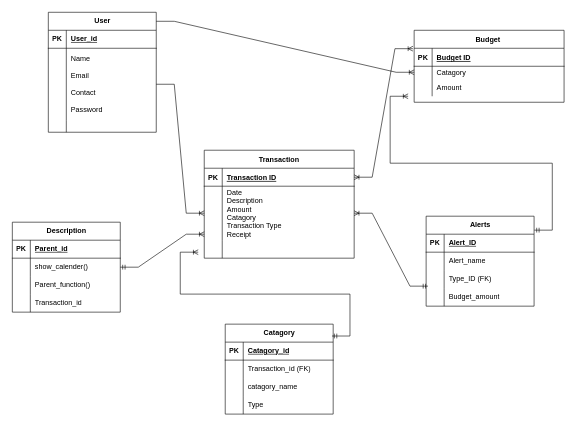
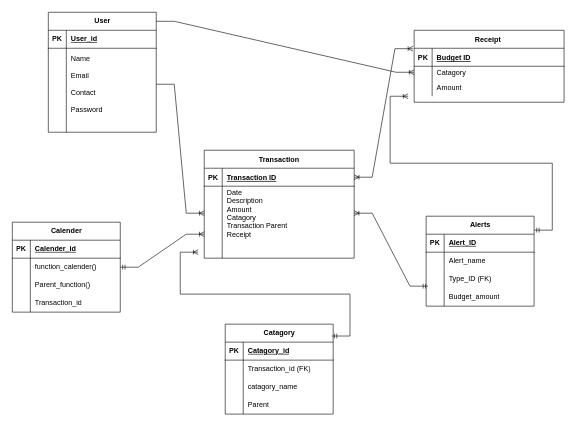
  <mxCell id="0" />
  <mxCell id="1" parent="0" />
  <mxCell id="2" value="Transaction" style="shape=table;startSize=30;container=1;collapsible=1;childLayout=tableLayout;fixedRows=1;rowLines=0;fontStyle=1;align=center;resizeLast=1;" parent="1" vertex="1"><mxGeometry x="340" y="250" width="250" height="180" as="geometry" /></mxCell>
  <mxCell id="3" value="" style="shape=partialRectangle;collapsible=0;dropTarget=0;pointerEvents=0;fillColor=none;points=[[0,0.5],[1,0.5]];portConstraint=eastwest;top=0;left=0;right=0;bottom=1;" parent="2" vertex="1"><mxGeometry y="30" width="250" height="30" as="geometry" /></mxCell>
  <mxCell id="4" value="PK" style="shape=partialRectangle;overflow=hidden;connectable=0;fillColor=none;top=0;left=0;bottom=0;right=0;fontStyle=1;" parent="3" vertex="1"><mxGeometry width="30" height="30" as="geometry"><mxRectangle width="30" height="30" as="alternateBounds" /></mxGeometry></mxCell>
  <mxCell id="5" value="Transaction ID" style="shape=partialRectangle;overflow=hidden;connectable=0;fillColor=none;top=0;left=0;bottom=0;right=0;align=left;spacingLeft=6;fontStyle=5;" parent="3" vertex="1"><mxGeometry x="30" width="220" height="30" as="geometry"><mxRectangle width="220" height="30" as="alternateBounds" /></mxGeometry></mxCell>
  <mxCell id="6" value="" style="shape=partialRectangle;collapsible=0;dropTarget=0;pointerEvents=0;fillColor=none;points=[[0,0.5],[1,0.5]];portConstraint=eastwest;top=0;left=0;right=0;bottom=0;" parent="2" vertex="1"><mxGeometry y="60" width="250" height="90" as="geometry" /></mxCell>
  <mxCell id="7" value="" style="shape=partialRectangle;overflow=hidden;connectable=0;fillColor=none;top=0;left=0;bottom=0;right=0;" parent="6" vertex="1"><mxGeometry width="30" height="90" as="geometry"><mxRectangle width="30" height="90" as="alternateBounds" /></mxGeometry></mxCell>
- <mxCell id="8" value="Date&#10;Description&#10;Amount&#10;Catagory&#10;Transaction Type&#10;Receipt" style="shape=partialRectangle;overflow=hidden;connectable=0;fillColor=none;top=0;left=0;bottom=0;right=0;align=left;spacingLeft=6;" parent="6" vertex="1"><mxGeometry x="30" width="220" height="90" as="geometry"><mxRectangle width="220" height="90" as="alternateBounds" /></mxGeometry></mxCell>
+ <mxCell id="8" value="Date&#10;Description&#10;Amount&#10;Catagory&#10;Transaction Parent&#10;Receipt" style="shape=partialRectangle;overflow=hidden;connectable=0;fillColor=none;top=0;left=0;bottom=0;right=0;align=left;spacingLeft=6;" parent="6" vertex="1"><mxGeometry x="30" width="220" height="90" as="geometry"><mxRectangle width="220" height="90" as="alternateBounds" /></mxGeometry></mxCell>
  <mxCell id="9" value="" style="shape=partialRectangle;collapsible=0;dropTarget=0;pointerEvents=0;fillColor=none;points=[[0,0.5],[1,0.5]];portConstraint=eastwest;top=0;left=0;right=0;bottom=0;" parent="2" vertex="1"><mxGeometry y="150" width="250" height="30" as="geometry" /></mxCell>
  <mxCell id="10" value="" style="shape=partialRectangle;overflow=hidden;connectable=0;fillColor=none;top=0;left=0;bottom=0;right=0;" parent="9" vertex="1"><mxGeometry width="30" height="30" as="geometry"><mxRectangle width="30" height="30" as="alternateBounds" /></mxGeometry></mxCell>
  <mxCell id="11" value="" style="shape=partialRectangle;overflow=hidden;connectable=0;fillColor=none;top=0;left=0;bottom=0;right=0;align=left;spacingLeft=6;" parent="9" vertex="1"><mxGeometry x="30" width="220" height="30" as="geometry"><mxRectangle width="220" height="30" as="alternateBounds" /></mxGeometry></mxCell>
- <mxCell id="12" value="Budget " style="shape=table;startSize=30;container=1;collapsible=1;childLayout=tableLayout;fixedRows=1;rowLines=0;fontStyle=1;align=center;resizeLast=1;" parent="1" vertex="1"><mxGeometry x="690" y="50" width="250" height="120" as="geometry" /></mxCell>
+ <mxCell id="12" value="Receipt " style="shape=table;startSize=30;container=1;collapsible=1;childLayout=tableLayout;fixedRows=1;rowLines=0;fontStyle=1;align=center;resizeLast=1;" parent="1" vertex="1"><mxGeometry x="690" y="50" width="250" height="120" as="geometry" /></mxCell>
  <mxCell id="13" value="" style="shape=partialRectangle;collapsible=0;dropTarget=0;pointerEvents=0;fillColor=none;points=[[0,0.5],[1,0.5]];portConstraint=eastwest;top=0;left=0;right=0;bottom=1;" parent="12" vertex="1"><mxGeometry y="30" width="250" height="30" as="geometry" /></mxCell>
  <mxCell id="14" value="PK" style="shape=partialRectangle;overflow=hidden;connectable=0;fillColor=none;top=0;left=0;bottom=0;right=0;fontStyle=1;" parent="13" vertex="1"><mxGeometry width="30" height="30" as="geometry"><mxRectangle width="30" height="30" as="alternateBounds" /></mxGeometry></mxCell>
  <mxCell id="15" value="Budget ID" style="shape=partialRectangle;overflow=hidden;connectable=0;fillColor=none;top=0;left=0;bottom=0;right=0;align=left;spacingLeft=6;fontStyle=5;" parent="13" vertex="1"><mxGeometry x="30" width="220" height="30" as="geometry"><mxRectangle width="220" height="30" as="alternateBounds" /></mxGeometry></mxCell>
  <mxCell id="16" value="" style="shape=partialRectangle;collapsible=0;dropTarget=0;pointerEvents=0;fillColor=none;points=[[0,0.5],[1,0.5]];portConstraint=eastwest;top=0;left=0;right=0;bottom=0;" parent="12" vertex="1"><mxGeometry y="60" width="250" height="20" as="geometry" /></mxCell>
  <mxCell id="17" value="Catagory" style="shape=partialRectangle;overflow=hidden;connectable=0;fillColor=none;top=0;left=0;bottom=0;right=0;align=left;spacingLeft=6;" parent="16" vertex="1"><mxGeometry x="30" width="220" height="20" as="geometry"><mxRectangle width="220" height="20" as="alternateBounds" /></mxGeometry></mxCell>
  <mxCell id="18" value="" style="shape=partialRectangle;collapsible=0;dropTarget=0;pointerEvents=0;fillColor=none;points=[[0,0.5],[1,0.5]];portConstraint=eastwest;top=0;left=0;right=0;bottom=0;" parent="12" vertex="1"><mxGeometry y="80" width="250" height="30" as="geometry" /></mxCell>
  <mxCell id="19" value="" style="shape=partialRectangle;overflow=hidden;connectable=0;fillColor=none;top=0;left=0;bottom=0;right=0;" parent="18" vertex="1"><mxGeometry width="30" height="30" as="geometry"><mxRectangle width="30" height="30" as="alternateBounds" /></mxGeometry></mxCell>
  <mxCell id="20" value="Amount" style="shape=partialRectangle;overflow=hidden;connectable=0;fillColor=none;top=0;left=0;bottom=0;right=0;align=left;spacingLeft=6;" parent="18" vertex="1"><mxGeometry x="30" width="220" height="30" as="geometry"><mxRectangle width="220" height="30" as="alternateBounds" /></mxGeometry></mxCell>
  <mxCell id="21" value="User" style="shape=table;startSize=30;container=1;collapsible=1;childLayout=tableLayout;fixedRows=1;rowLines=0;fontStyle=1;align=center;resizeLast=1;html=1;" vertex="1" parent="1"><mxGeometry x="80" y="20" width="180" height="200" as="geometry" /></mxCell>
  <mxCell id="22" value="" style="shape=tableRow;horizontal=0;startSize=0;swimlaneHead=0;swimlaneBody=0;fillColor=none;collapsible=0;dropTarget=0;points=[[0,0.5],[1,0.5]];portConstraint=eastwest;top=0;left=0;right=0;bottom=1;" vertex="1" parent="21"><mxGeometry y="30" width="180" height="30" as="geometry" /></mxCell>
  <mxCell id="23" value="PK" style="shape=partialRectangle;connectable=0;fillColor=none;top=0;left=0;bottom=0;right=0;fontStyle=1;overflow=hidden;whiteSpace=wrap;html=1;" vertex="1" parent="22"><mxGeometry width="30" height="30" as="geometry"><mxRectangle width="30" height="30" as="alternateBounds" /></mxGeometry></mxCell>
  <mxCell id="24" value="User_id" style="shape=partialRectangle;connectable=0;fillColor=none;top=0;left=0;bottom=0;right=0;align=left;spacingLeft=6;fontStyle=5;overflow=hidden;whiteSpace=wrap;html=1;" vertex="1" parent="22"><mxGeometry x="30" width="150" height="30" as="geometry"><mxRectangle width="150" height="30" as="alternateBounds" /></mxGeometry></mxCell>
  <mxCell id="25" value="" style="shape=tableRow;horizontal=0;startSize=0;swimlaneHead=0;swimlaneBody=0;fillColor=none;collapsible=0;dropTarget=0;points=[[0,0.5],[1,0.5]];portConstraint=eastwest;top=0;left=0;right=0;bottom=0;" vertex="1" parent="21"><mxGeometry y="60" width="180" height="120" as="geometry" /></mxCell>
  <mxCell id="26" value="" style="shape=partialRectangle;connectable=0;fillColor=none;top=0;left=0;bottom=0;right=0;editable=1;overflow=hidden;whiteSpace=wrap;html=1;" vertex="1" parent="25"><mxGeometry width="30" height="120" as="geometry"><mxRectangle width="30" height="120" as="alternateBounds" /></mxGeometry></mxCell>
  <mxCell id="27" value="Name&lt;br&gt;&lt;br&gt;Email&lt;br&gt;&lt;br&gt;Contact&lt;div&gt;&lt;br&gt;Password&lt;/div&gt;" style="shape=partialRectangle;connectable=0;fillColor=none;top=0;left=0;bottom=0;right=0;align=left;spacingLeft=6;overflow=hidden;whiteSpace=wrap;html=1;" vertex="1" parent="25"><mxGeometry x="30" width="150" height="120" as="geometry"><mxRectangle width="150" height="120" as="alternateBounds" /></mxGeometry></mxCell>
  <mxCell id="28" value="" style="shape=tableRow;horizontal=0;startSize=0;swimlaneHead=0;swimlaneBody=0;fillColor=none;collapsible=0;dropTarget=0;points=[[0,0.5],[1,0.5]];portConstraint=eastwest;top=0;left=0;right=0;bottom=0;" vertex="1" parent="21"><mxGeometry y="180" width="180" height="20" as="geometry" /></mxCell>
  <mxCell id="29" value="" style="shape=partialRectangle;connectable=0;fillColor=none;top=0;left=0;bottom=0;right=0;editable=1;overflow=hidden;whiteSpace=wrap;html=1;" vertex="1" parent="28"><mxGeometry width="30" height="20" as="geometry"><mxRectangle width="30" height="20" as="alternateBounds" /></mxGeometry></mxCell>
  <mxCell id="30" value="" style="shape=partialRectangle;connectable=0;fillColor=none;top=0;left=0;bottom=0;right=0;align=left;spacingLeft=6;overflow=hidden;whiteSpace=wrap;html=1;" vertex="1" parent="28"><mxGeometry x="30" width="150" height="20" as="geometry"><mxRectangle width="150" height="20" as="alternateBounds" /></mxGeometry></mxCell>
  <mxCell id="31" value="Catagory" style="shape=table;startSize=30;container=1;collapsible=1;childLayout=tableLayout;fixedRows=1;rowLines=0;fontStyle=1;align=center;resizeLast=1;html=1;" vertex="1" parent="1"><mxGeometry x="375" y="540" width="180" height="150" as="geometry" /></mxCell>
  <mxCell id="32" value="" style="shape=tableRow;horizontal=0;startSize=0;swimlaneHead=0;swimlaneBody=0;fillColor=none;collapsible=0;dropTarget=0;points=[[0,0.5],[1,0.5]];portConstraint=eastwest;top=0;left=0;right=0;bottom=1;" vertex="1" parent="31"><mxGeometry y="30" width="180" height="30" as="geometry" /></mxCell>
  <mxCell id="33" value="PK" style="shape=partialRectangle;connectable=0;fillColor=none;top=0;left=0;bottom=0;right=0;fontStyle=1;overflow=hidden;whiteSpace=wrap;html=1;" vertex="1" parent="32"><mxGeometry width="30" height="30" as="geometry"><mxRectangle width="30" height="30" as="alternateBounds" /></mxGeometry></mxCell>
  <mxCell id="34" value="Catagory_id" style="shape=partialRectangle;connectable=0;fillColor=none;top=0;left=0;bottom=0;right=0;align=left;spacingLeft=6;fontStyle=5;overflow=hidden;whiteSpace=wrap;html=1;" vertex="1" parent="32"><mxGeometry x="30" width="150" height="30" as="geometry"><mxRectangle width="150" height="30" as="alternateBounds" /></mxGeometry></mxCell>
  <mxCell id="35" value="" style="shape=tableRow;horizontal=0;startSize=0;swimlaneHead=0;swimlaneBody=0;fillColor=none;collapsible=0;dropTarget=0;points=[[0,0.5],[1,0.5]];portConstraint=eastwest;top=0;left=0;right=0;bottom=0;" vertex="1" parent="31"><mxGeometry y="60" width="180" height="30" as="geometry" /></mxCell>
  <mxCell id="36" value="" style="shape=partialRectangle;connectable=0;fillColor=none;top=0;left=0;bottom=0;right=0;editable=1;overflow=hidden;whiteSpace=wrap;html=1;" vertex="1" parent="35"><mxGeometry width="30" height="30" as="geometry"><mxRectangle width="30" height="30" as="alternateBounds" /></mxGeometry></mxCell>
  <mxCell id="37" value="Transaction_id (FK)" style="shape=partialRectangle;connectable=0;fillColor=none;top=0;left=0;bottom=0;right=0;align=left;spacingLeft=6;overflow=hidden;whiteSpace=wrap;html=1;" vertex="1" parent="35"><mxGeometry x="30" width="150" height="30" as="geometry"><mxRectangle width="150" height="30" as="alternateBounds" /></mxGeometry></mxCell>
  <mxCell id="38" value="" style="shape=tableRow;horizontal=0;startSize=0;swimlaneHead=0;swimlaneBody=0;fillColor=none;collapsible=0;dropTarget=0;points=[[0,0.5],[1,0.5]];portConstraint=eastwest;top=0;left=0;right=0;bottom=0;" vertex="1" parent="31"><mxGeometry y="90" width="180" height="30" as="geometry" /></mxCell>
  <mxCell id="39" value="" style="shape=partialRectangle;connectable=0;fillColor=none;top=0;left=0;bottom=0;right=0;editable=1;overflow=hidden;whiteSpace=wrap;html=1;" vertex="1" parent="38"><mxGeometry width="30" height="30" as="geometry"><mxRectangle width="30" height="30" as="alternateBounds" /></mxGeometry></mxCell>
  <mxCell id="40" value="catagory_name" style="shape=partialRectangle;connectable=0;fillColor=none;top=0;left=0;bottom=0;right=0;align=left;spacingLeft=6;overflow=hidden;whiteSpace=wrap;html=1;" vertex="1" parent="38"><mxGeometry x="30" width="150" height="30" as="geometry"><mxRectangle width="150" height="30" as="alternateBounds" /></mxGeometry></mxCell>
  <mxCell id="41" value="" style="shape=tableRow;horizontal=0;startSize=0;swimlaneHead=0;swimlaneBody=0;fillColor=none;collapsible=0;dropTarget=0;points=[[0,0.5],[1,0.5]];portConstraint=eastwest;top=0;left=0;right=0;bottom=0;" vertex="1" parent="31"><mxGeometry y="120" width="180" height="30" as="geometry" /></mxCell>
  <mxCell id="42" value="" style="shape=partialRectangle;connectable=0;fillColor=none;top=0;left=0;bottom=0;right=0;editable=1;overflow=hidden;whiteSpace=wrap;html=1;" vertex="1" parent="41"><mxGeometry width="30" height="30" as="geometry"><mxRectangle width="30" height="30" as="alternateBounds" /></mxGeometry></mxCell>
- <mxCell id="43" value="Type" style="shape=partialRectangle;connectable=0;fillColor=none;top=0;left=0;bottom=0;right=0;align=left;spacingLeft=6;overflow=hidden;whiteSpace=wrap;html=1;" vertex="1" parent="41"><mxGeometry x="30" width="150" height="30" as="geometry"><mxRectangle width="150" height="30" as="alternateBounds" /></mxGeometry></mxCell>
+ <mxCell id="43" value="Parent" style="shape=partialRectangle;connectable=0;fillColor=none;top=0;left=0;bottom=0;right=0;align=left;spacingLeft=6;overflow=hidden;whiteSpace=wrap;html=1;" vertex="1" parent="41"><mxGeometry x="30" width="150" height="30" as="geometry"><mxRectangle width="150" height="30" as="alternateBounds" /></mxGeometry></mxCell>
  <mxCell id="44" value="Alerts" style="shape=table;startSize=30;container=1;collapsible=1;childLayout=tableLayout;fixedRows=1;rowLines=0;fontStyle=1;align=center;resizeLast=1;html=1;" vertex="1" parent="1"><mxGeometry x="710" y="360" width="180" height="150" as="geometry" /></mxCell>
  <mxCell id="45" value="" style="shape=tableRow;horizontal=0;startSize=0;swimlaneHead=0;swimlaneBody=0;fillColor=none;collapsible=0;dropTarget=0;points=[[0,0.5],[1,0.5]];portConstraint=eastwest;top=0;left=0;right=0;bottom=1;" vertex="1" parent="44"><mxGeometry y="30" width="180" height="30" as="geometry" /></mxCell>
  <mxCell id="46" value="PK" style="shape=partialRectangle;connectable=0;fillColor=none;top=0;left=0;bottom=0;right=0;fontStyle=1;overflow=hidden;whiteSpace=wrap;html=1;" vertex="1" parent="45"><mxGeometry width="30" height="30" as="geometry"><mxRectangle width="30" height="30" as="alternateBounds" /></mxGeometry></mxCell>
  <mxCell id="47" value="Alert_ID" style="shape=partialRectangle;connectable=0;fillColor=none;top=0;left=0;bottom=0;right=0;align=left;spacingLeft=6;fontStyle=5;overflow=hidden;whiteSpace=wrap;html=1;" vertex="1" parent="45"><mxGeometry x="30" width="150" height="30" as="geometry"><mxRectangle width="150" height="30" as="alternateBounds" /></mxGeometry></mxCell>
  <mxCell id="48" value="" style="shape=tableRow;horizontal=0;startSize=0;swimlaneHead=0;swimlaneBody=0;fillColor=none;collapsible=0;dropTarget=0;points=[[0,0.5],[1,0.5]];portConstraint=eastwest;top=0;left=0;right=0;bottom=0;" vertex="1" parent="44"><mxGeometry y="60" width="180" height="30" as="geometry" /></mxCell>
  <mxCell id="49" value="" style="shape=partialRectangle;connectable=0;fillColor=none;top=0;left=0;bottom=0;right=0;editable=1;overflow=hidden;whiteSpace=wrap;html=1;" vertex="1" parent="48"><mxGeometry width="30" height="30" as="geometry"><mxRectangle width="30" height="30" as="alternateBounds" /></mxGeometry></mxCell>
  <mxCell id="50" value="Alert_name" style="shape=partialRectangle;connectable=0;fillColor=none;top=0;left=0;bottom=0;right=0;align=left;spacingLeft=6;overflow=hidden;whiteSpace=wrap;html=1;" vertex="1" parent="48"><mxGeometry x="30" width="150" height="30" as="geometry"><mxRectangle width="150" height="30" as="alternateBounds" /></mxGeometry></mxCell>
  <mxCell id="51" value="" style="shape=tableRow;horizontal=0;startSize=0;swimlaneHead=0;swimlaneBody=0;fillColor=none;collapsible=0;dropTarget=0;points=[[0,0.5],[1,0.5]];portConstraint=eastwest;top=0;left=0;right=0;bottom=0;" vertex="1" parent="44"><mxGeometry y="90" width="180" height="30" as="geometry" /></mxCell>
  <mxCell id="52" value="" style="shape=partialRectangle;connectable=0;fillColor=none;top=0;left=0;bottom=0;right=0;editable=1;overflow=hidden;whiteSpace=wrap;html=1;" vertex="1" parent="51"><mxGeometry width="30" height="30" as="geometry"><mxRectangle width="30" height="30" as="alternateBounds" /></mxGeometry></mxCell>
  <mxCell id="53" value="Type_ID (FK)" style="shape=partialRectangle;connectable=0;fillColor=none;top=0;left=0;bottom=0;right=0;align=left;spacingLeft=6;overflow=hidden;whiteSpace=wrap;html=1;" vertex="1" parent="51"><mxGeometry x="30" width="150" height="30" as="geometry"><mxRectangle width="150" height="30" as="alternateBounds" /></mxGeometry></mxCell>
  <mxCell id="54" value="" style="shape=tableRow;horizontal=0;startSize=0;swimlaneHead=0;swimlaneBody=0;fillColor=none;collapsible=0;dropTarget=0;points=[[0,0.5],[1,0.5]];portConstraint=eastwest;top=0;left=0;right=0;bottom=0;" vertex="1" parent="44"><mxGeometry y="120" width="180" height="30" as="geometry" /></mxCell>
  <mxCell id="55" value="" style="shape=partialRectangle;connectable=0;fillColor=none;top=0;left=0;bottom=0;right=0;editable=1;overflow=hidden;whiteSpace=wrap;html=1;" vertex="1" parent="54"><mxGeometry width="30" height="30" as="geometry"><mxRectangle width="30" height="30" as="alternateBounds" /></mxGeometry></mxCell>
  <mxCell id="56" value="Budget_amount" style="shape=partialRectangle;connectable=0;fillColor=none;top=0;left=0;bottom=0;right=0;align=left;spacingLeft=6;overflow=hidden;whiteSpace=wrap;html=1;" vertex="1" parent="54"><mxGeometry x="30" width="150" height="30" as="geometry"><mxRectangle width="150" height="30" as="alternateBounds" /></mxGeometry></mxCell>
- <mxCell id="57" value="Description" style="shape=table;startSize=30;container=1;collapsible=1;childLayout=tableLayout;fixedRows=1;rowLines=0;fontStyle=1;align=center;resizeLast=1;html=1;" vertex="1" parent="1"><mxGeometry x="20" y="370" width="180" height="150" as="geometry" /></mxCell>
+ <mxCell id="57" value="Calender" style="shape=table;startSize=30;container=1;collapsible=1;childLayout=tableLayout;fixedRows=1;rowLines=0;fontStyle=1;align=center;resizeLast=1;html=1;" vertex="1" parent="1"><mxGeometry x="20" y="370" width="180" height="150" as="geometry" /></mxCell>
  <mxCell id="58" value="" style="shape=tableRow;horizontal=0;startSize=0;swimlaneHead=0;swimlaneBody=0;fillColor=none;collapsible=0;dropTarget=0;points=[[0,0.5],[1,0.5]];portConstraint=eastwest;top=0;left=0;right=0;bottom=1;" vertex="1" parent="57"><mxGeometry y="30" width="180" height="30" as="geometry" /></mxCell>
  <mxCell id="59" value="PK" style="shape=partialRectangle;connectable=0;fillColor=none;top=0;left=0;bottom=0;right=0;fontStyle=1;overflow=hidden;whiteSpace=wrap;html=1;" vertex="1" parent="58"><mxGeometry width="30" height="30" as="geometry"><mxRectangle width="30" height="30" as="alternateBounds" /></mxGeometry></mxCell>
- <mxCell id="60" value="Parent_id" style="shape=partialRectangle;connectable=0;fillColor=none;top=0;left=0;bottom=0;right=0;align=left;spacingLeft=6;fontStyle=5;overflow=hidden;whiteSpace=wrap;html=1;" vertex="1" parent="58"><mxGeometry x="30" width="150" height="30" as="geometry"><mxRectangle width="150" height="30" as="alternateBounds" /></mxGeometry></mxCell>
+ <mxCell id="60" value="Calender_id" style="shape=partialRectangle;connectable=0;fillColor=none;top=0;left=0;bottom=0;right=0;align=left;spacingLeft=6;fontStyle=5;overflow=hidden;whiteSpace=wrap;html=1;" vertex="1" parent="58"><mxGeometry x="30" width="150" height="30" as="geometry"><mxRectangle width="150" height="30" as="alternateBounds" /></mxGeometry></mxCell>
  <mxCell id="61" value="" style="shape=tableRow;horizontal=0;startSize=0;swimlaneHead=0;swimlaneBody=0;fillColor=none;collapsible=0;dropTarget=0;points=[[0,0.5],[1,0.5]];portConstraint=eastwest;top=0;left=0;right=0;bottom=0;" vertex="1" parent="57"><mxGeometry y="60" width="180" height="30" as="geometry" /></mxCell>
  <mxCell id="62" value="" style="shape=partialRectangle;connectable=0;fillColor=none;top=0;left=0;bottom=0;right=0;editable=1;overflow=hidden;whiteSpace=wrap;html=1;" vertex="1" parent="61"><mxGeometry width="30" height="30" as="geometry"><mxRectangle width="30" height="30" as="alternateBounds" /></mxGeometry></mxCell>
- <mxCell id="63" value="show_calender()" style="shape=partialRectangle;connectable=0;fillColor=none;top=0;left=0;bottom=0;right=0;align=left;spacingLeft=6;overflow=hidden;whiteSpace=wrap;html=1;" vertex="1" parent="61"><mxGeometry x="30" width="150" height="30" as="geometry"><mxRectangle width="150" height="30" as="alternateBounds" /></mxGeometry></mxCell>
+ <mxCell id="63" value="function_calender()" style="shape=partialRectangle;connectable=0;fillColor=none;top=0;left=0;bottom=0;right=0;align=left;spacingLeft=6;overflow=hidden;whiteSpace=wrap;html=1;" vertex="1" parent="61"><mxGeometry x="30" width="150" height="30" as="geometry"><mxRectangle width="150" height="30" as="alternateBounds" /></mxGeometry></mxCell>
  <mxCell id="64" value="" style="shape=tableRow;horizontal=0;startSize=0;swimlaneHead=0;swimlaneBody=0;fillColor=none;collapsible=0;dropTarget=0;points=[[0,0.5],[1,0.5]];portConstraint=eastwest;top=0;left=0;right=0;bottom=0;" vertex="1" parent="57"><mxGeometry y="90" width="180" height="30" as="geometry" /></mxCell>
  <mxCell id="65" value="" style="shape=partialRectangle;connectable=0;fillColor=none;top=0;left=0;bottom=0;right=0;editable=1;overflow=hidden;whiteSpace=wrap;html=1;" vertex="1" parent="64"><mxGeometry width="30" height="30" as="geometry"><mxRectangle width="30" height="30" as="alternateBounds" /></mxGeometry></mxCell>
  <mxCell id="66" value="Parent_function()" style="shape=partialRectangle;connectable=0;fillColor=none;top=0;left=0;bottom=0;right=0;align=left;spacingLeft=6;overflow=hidden;whiteSpace=wrap;html=1;" vertex="1" parent="64"><mxGeometry x="30" width="150" height="30" as="geometry"><mxRectangle width="150" height="30" as="alternateBounds" /></mxGeometry></mxCell>
  <mxCell id="67" value="" style="shape=tableRow;horizontal=0;startSize=0;swimlaneHead=0;swimlaneBody=0;fillColor=none;collapsible=0;dropTarget=0;points=[[0,0.5],[1,0.5]];portConstraint=eastwest;top=0;left=0;right=0;bottom=0;" vertex="1" parent="57"><mxGeometry y="120" width="180" height="30" as="geometry" /></mxCell>
  <mxCell id="68" value="" style="shape=partialRectangle;connectable=0;fillColor=none;top=0;left=0;bottom=0;right=0;editable=1;overflow=hidden;whiteSpace=wrap;html=1;" vertex="1" parent="67"><mxGeometry width="30" height="30" as="geometry"><mxRectangle width="30" height="30" as="alternateBounds" /></mxGeometry></mxCell>
  <mxCell id="69" value="Transaction_id" style="shape=partialRectangle;connectable=0;fillColor=none;top=0;left=0;bottom=0;right=0;align=left;spacingLeft=6;overflow=hidden;whiteSpace=wrap;html=1;" vertex="1" parent="67"><mxGeometry x="30" width="150" height="30" as="geometry"><mxRectangle width="150" height="30" as="alternateBounds" /></mxGeometry></mxCell>
  <mxCell id="70" value="" style="edgeStyle=entityRelationEdgeStyle;fontSize=12;html=1;endArrow=ERoneToMany;rounded=0;exitX=1;exitY=0.5;exitDx=0;exitDy=0;" edge="1" parent="1" source="25" target="6"><mxGeometry width="100" height="100" relative="1" as="geometry"><mxPoint x="540" y="360" as="sourcePoint" /><mxPoint x="640" y="260" as="targetPoint" /></mxGeometry></mxCell>
  <mxCell id="71" value="" style="edgeStyle=entityRelationEdgeStyle;fontSize=12;html=1;endArrow=ERoneToMany;rounded=0;exitX=1;exitY=0.5;exitDx=0;exitDy=0;entryX=0;entryY=0.5;entryDx=0;entryDy=0;" edge="1" parent="1" target="16"><mxGeometry width="100" height="100" relative="1" as="geometry"><mxPoint x="260" y="35" as="sourcePoint" /><mxPoint x="380" y="240" as="targetPoint" /><Array as="points"><mxPoint x="330" y="125" /></Array></mxGeometry></mxCell>
  <mxCell id="72" value="" style="edgeStyle=entityRelationEdgeStyle;fontSize=12;html=1;endArrow=ERoneToMany;startArrow=ERoneToMany;rounded=0;entryX=-0.008;entryY=0.022;entryDx=0;entryDy=0;entryPerimeter=0;exitX=1;exitY=0.5;exitDx=0;exitDy=0;" edge="1" parent="1" source="3" target="13"><mxGeometry width="100" height="100" relative="1" as="geometry"><mxPoint x="540" y="360" as="sourcePoint" /><mxPoint x="640" y="260" as="targetPoint" /></mxGeometry></mxCell>
  <mxCell id="73" value="" style="edgeStyle=entityRelationEdgeStyle;fontSize=12;html=1;endArrow=ERoneToMany;startArrow=ERmandOne;rounded=0;exitX=1;exitY=0.5;exitDx=0;exitDy=0;" edge="1" parent="1" source="61"><mxGeometry width="100" height="100" relative="1" as="geometry"><mxPoint x="540" y="360" as="sourcePoint" /><mxPoint x="340" y="390" as="targetPoint" /></mxGeometry></mxCell>
  <mxCell id="74" value="" style="edgeStyle=entityRelationEdgeStyle;fontSize=12;html=1;endArrow=ERoneToMany;startArrow=ERmandOne;rounded=0;entryX=1;entryY=0.5;entryDx=0;entryDy=0;exitX=0.017;exitY=0.888;exitDx=0;exitDy=0;exitPerimeter=0;" edge="1" parent="1" source="51" target="6"><mxGeometry width="100" height="100" relative="1" as="geometry"><mxPoint x="420" y="560" as="sourcePoint" /><mxPoint x="520" y="460" as="targetPoint" /></mxGeometry></mxCell>
  <mxCell id="75" value="" style="edgeStyle=entityRelationEdgeStyle;fontSize=12;html=1;endArrow=ERoneToMany;startArrow=ERmandOne;rounded=0;exitX=1.002;exitY=0.155;exitDx=0;exitDy=0;exitPerimeter=0;" edge="1" parent="1" source="44"><mxGeometry width="100" height="100" relative="1" as="geometry"><mxPoint x="703" y="407" as="sourcePoint" /><mxPoint x="680" y="160" as="targetPoint" /></mxGeometry></mxCell>
  <mxCell id="76" value="" style="edgeStyle=entityRelationEdgeStyle;fontSize=12;html=1;endArrow=ERoneToMany;startArrow=ERmandOne;rounded=0;exitX=0.989;exitY=0.132;exitDx=0;exitDy=0;exitPerimeter=0;" edge="1" parent="1" source="31"><mxGeometry width="100" height="100" relative="1" as="geometry"><mxPoint x="450" y="600" as="sourcePoint" /><mxPoint x="330" y="420" as="targetPoint" /></mxGeometry></mxCell>
